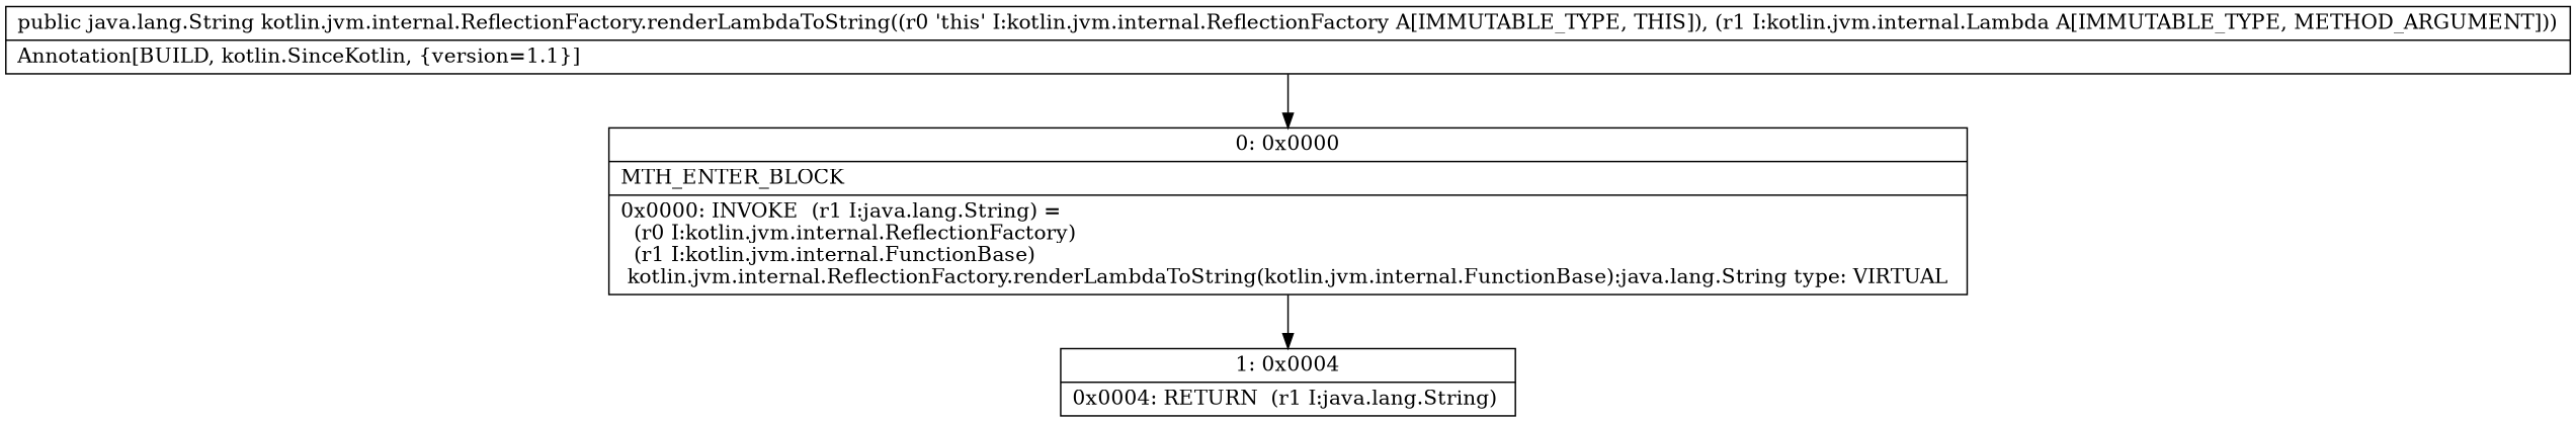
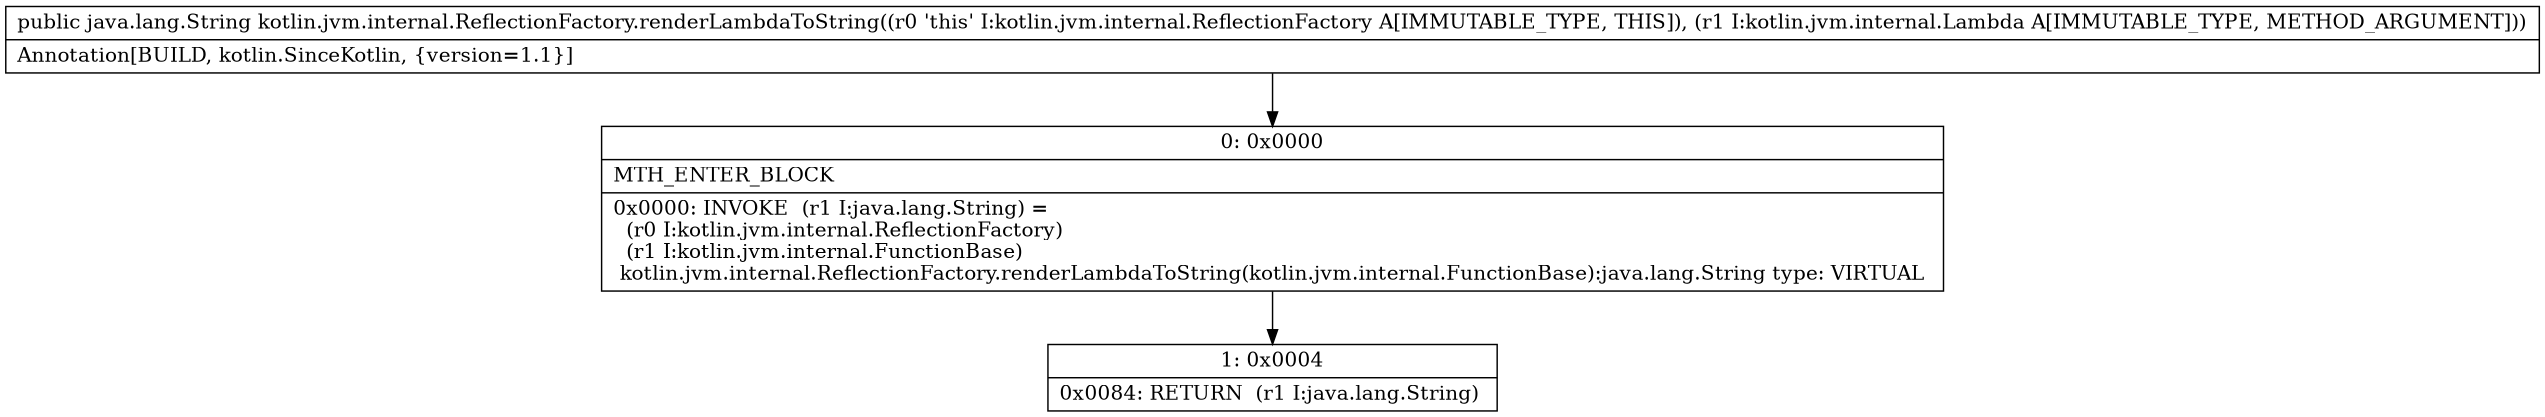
  digraph {
    node [shape=record]
    n1 [label="{0\:\ 0x0000|MTH_ENTER_BLOCK\l|0x0000: INVOKE  (r1 I:java.lang.String) = \l  (r0 I:kotlin.jvm.internal.ReflectionFactory)\l  (r1 I:kotlin.jvm.internal.FunctionBase)\l kotlin.jvm.internal.ReflectionFactory.renderLambdaToString(kotlin.jvm.internal.FunctionBase):java.lang.String type: VIRTUAL \l}"]
-   n2 [label="{1\:\ 0x0004|0x0004: RETURN  (r1 I:java.lang.String) \l}"]
+   n2 [label="{1\:\ 0x0004|0x0084: RETURN  (r1 I:java.lang.String) \l}"]
    n3 [label="{public java.lang.String kotlin.jvm.internal.ReflectionFactory.renderLambdaToString((r0 'this' I:kotlin.jvm.internal.ReflectionFactory A[IMMUTABLE_TYPE, THIS]), (r1 I:kotlin.jvm.internal.Lambda A[IMMUTABLE_TYPE, METHOD_ARGUMENT]))  | Annotation[BUILD, kotlin.SinceKotlin, \{version=1.1\}]\l}"]
    n1 -> n2
    n3 -> n1
  }
